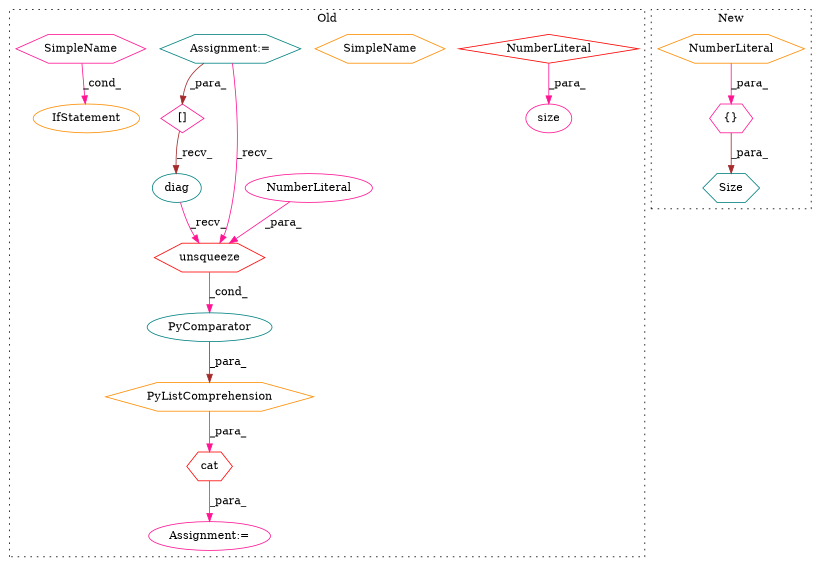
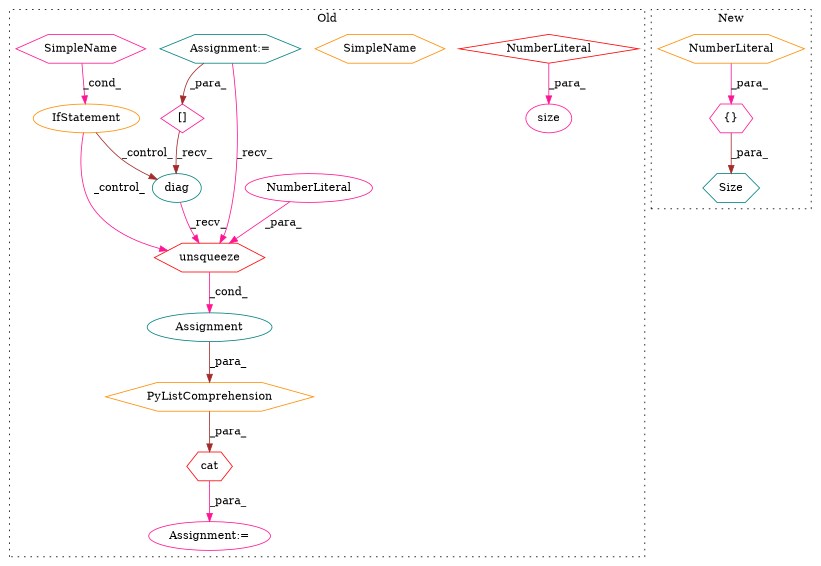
  digraph {
    node [a=32 color=deeppink l=1 s=2733 shape=hexagon]
    edge [color=deeppink]
    n1 [a=2 l="7,1" label="[]" s="2646,2654" shape=diamond]
    n2 [color=teal l=6 label=diag s=2656 shape=ellipse]
    n3 [color=red l="10,1" label=unsqueeze s="2663,2674"]
-   n4 [a=113 color=teal l=37 label=PyComparator shape=ellipse]
+   n4 [a=113 color=teal l=37 label=Assignment shape=ellipse]
    n5 [a=34 label=NumberLiteral s=2673 shape=ellipse]
    n6 [l="5,1" label=size s="2753,2759" shape=ellipse]
    n7 [a=34 color=red label=NumberLiteral s=2758 shape=diamond]
    n8 [color=red l="15,-5" label=cat s="2631,2778"]
    n9 [a=25 color=darkorange l=37 label=IfStatement shape=ellipse]
    n10 [a=42 color=darkorange l=5 label=SimpleName s=2765]
    n11 [a=7 color=teal l=37 label="Assignment:="]
    n12 [a=7 label="Assignment:=" s=2624 shape=ellipse]
    n13 [a=109 color=darkorange l=132 label=PyListComprehension s=2646]
    n14 [a=42 l=5 label=SimpleName s=2765]
    n15 [color=teal l="5,1" label=Size s="2144,2161"]
    n16 [a=4 l="1,1" label="{}" s="2158,2160"]
    n17 [a=34 color=darkorange label=NumberLiteral s=2159]
    subgraph cluster_1 {
      label=Old
      style=dotted
      n1
      n2
      n3
      n4
      n5
      n6
      n7
      n8
      n9
      n10
      n11
      n12
      n13
      n14
    }
    subgraph cluster_2 {
      label=New
      style=dotted
      n15
      n16
      n17
    }
    n1 -> n2 [color=brown label=_recv_]
    n2 -> n3 [label=_recv_]
    n3 -> n4 [label=_cond_]
    n4 -> n13 [color=brown label=_para_]
    n5 -> n3 [label=_para_]
    n7 -> n6 [label=_para_]
    n8 -> n12 [label=_para_]
+   n9 -> n2 [color=brown label=_control_]
+   n9 -> n3 [label=_control_]
    n11 -> n1 [color=brown label=_para_]
    n11 -> n3 [label=_recv_]
-   n13 -> n8 [label=_para_]
+   n13 -> n8 [color=brown label=_para_]
    n14 -> n9 [label=_cond_]
    n16 -> n15 [color=brown label=_para_]
    n17 -> n16 [label=_para_]
  }
